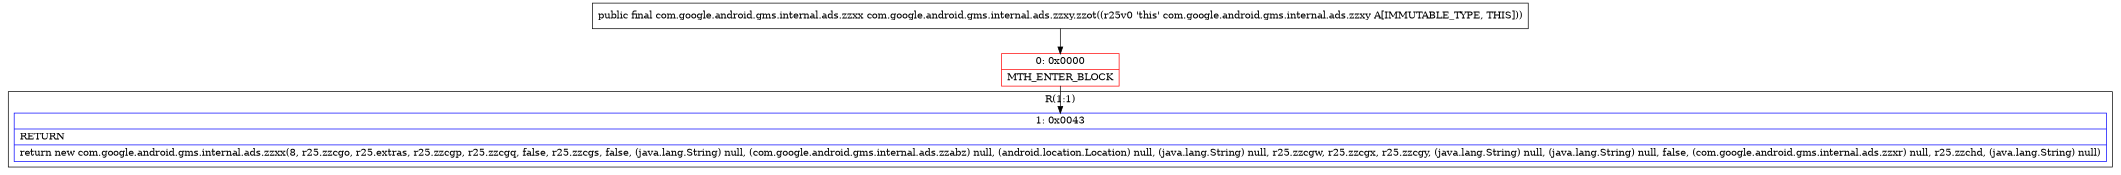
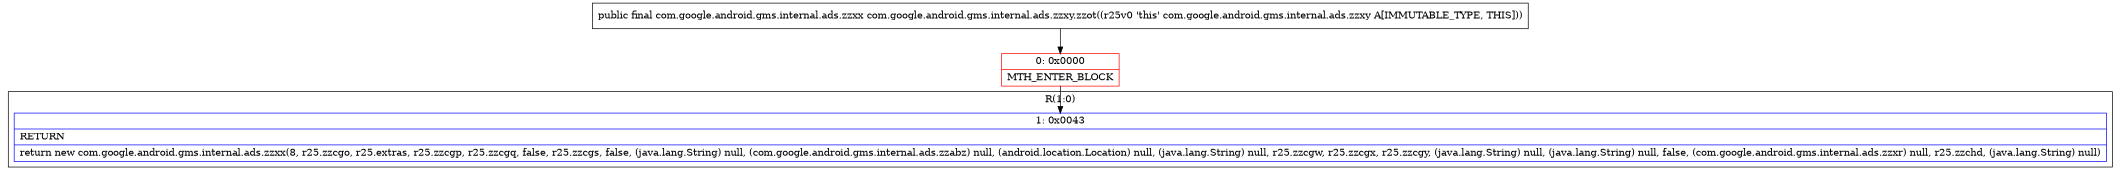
  digraph {
    node [shape=record]
    n1 [color=blue label="{1\:\ 0x0043|RETURN\l|return new com.google.android.gms.internal.ads.zzxx(8, r25.zzcgo, r25.extras, r25.zzcgp, r25.zzcgq, false, r25.zzcgs, false, (java.lang.String) null, (com.google.android.gms.internal.ads.zzabz) null, (android.location.Location) null, (java.lang.String) null, r25.zzcgw, r25.zzcgx, r25.zzcgy, (java.lang.String) null, (java.lang.String) null, false, (com.google.android.gms.internal.ads.zzxr) null, r25.zzchd, (java.lang.String) null)\l}"]
    n2 [color=red label="{0\:\ 0x0000|MTH_ENTER_BLOCK\l}"]
    n3 [label="{public final com.google.android.gms.internal.ads.zzxx com.google.android.gms.internal.ads.zzxy.zzot((r25v0 'this' com.google.android.gms.internal.ads.zzxy A[IMMUTABLE_TYPE, THIS])) }"]
    subgraph cluster_1 {
-     label="R(1:1)"
+     label="R(1:0)"
      n1
    }
    n2 -> n1
    n3 -> n2
  }
